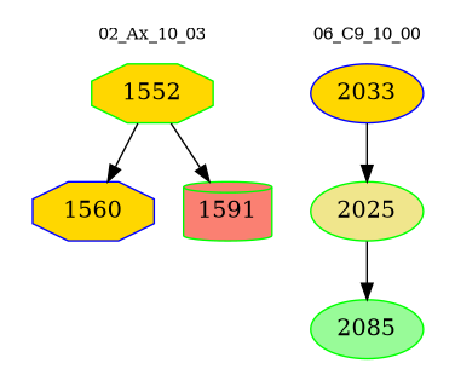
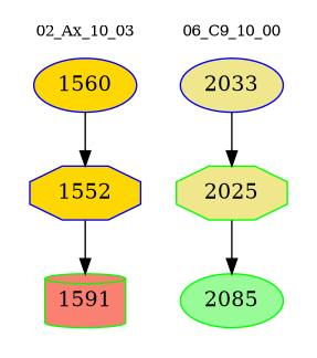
  digraph {
    node [color=green fillcolor=gold shape=ellipse style=filled]
    edge [color=black]
-   n1 [color=blue label=1560 shape=octagon]
-   n2 [label=1552 shape=octagon]
+   n1 [color=blue label=1560]
+   n2 [color=blue label=1552 shape=octagon]
    n3 [fillcolor=salmon label=1591 shape=cylinder]
-   n4 [color=blue label=2033]
-   n5 [fillcolor=khaki label=2025]
+   n4 [color=blue fillcolor=khaki label=2033]
+   n5 [fillcolor=khaki label=2025 shape=octagon]
    n6 [fillcolor=palegreen label=2085]
    subgraph cluster_1 {
      color=white
      fontsize=10
      label="02_Ax_10_03"
      n1
      n2
      n3
    }
    subgraph cluster_2 {
      color=white
      fontsize=10
      label="06_C9_10_00"
      n4
      n5
      n6
    }
-   n2 -> n1
+   n1 -> n2
    n2 -> n3
    n4 -> n5
    n5 -> n6
  }
